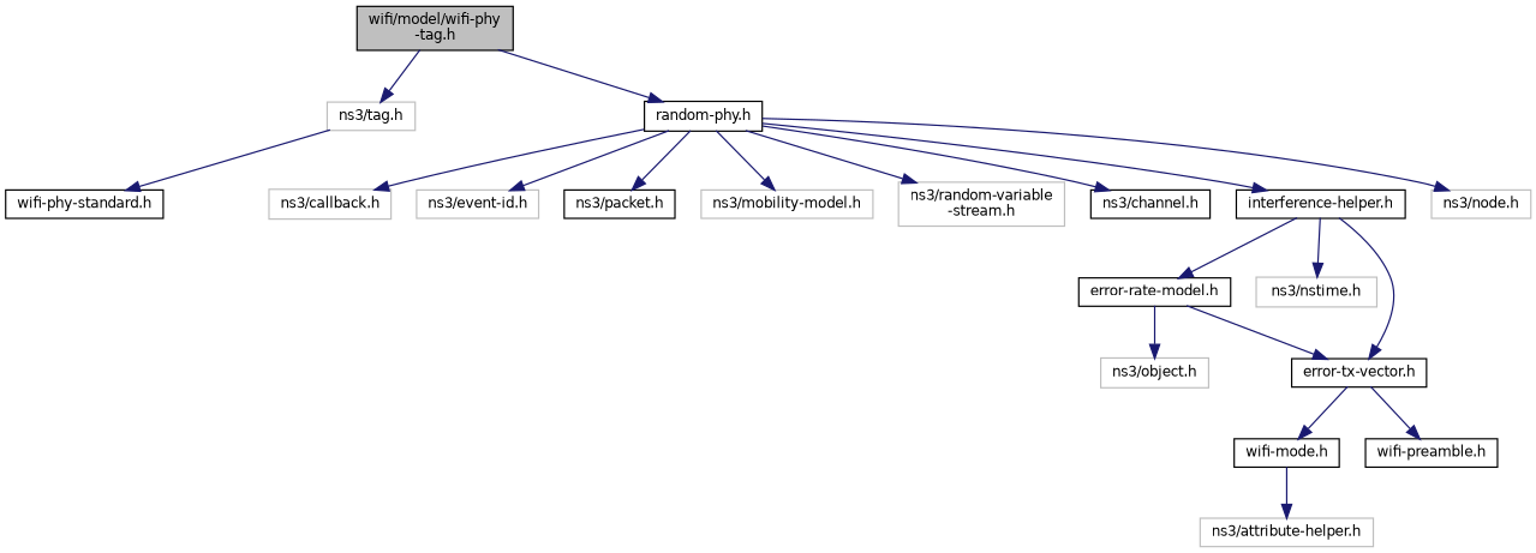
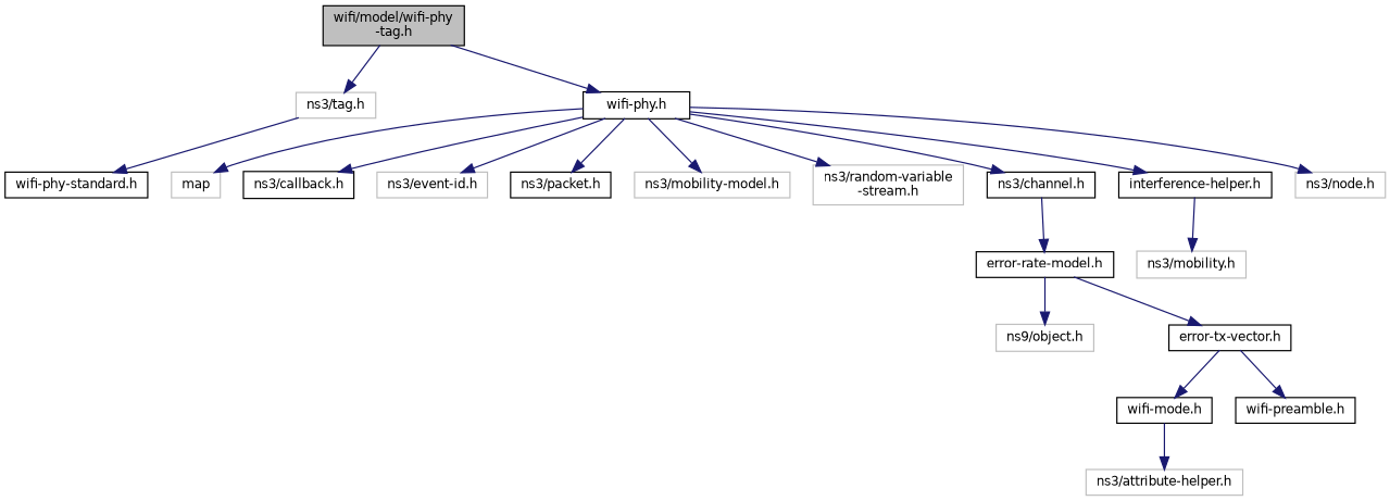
  digraph {
    node [color=black fillcolor=white fontname=Helvetica fontsize=10 shape=record style=filled]
    edge [color=midnightblue fontname=Helvetica fontsize=10 labelfontname=Helvetica labelfontsize=10 style=solid]
    n1 [fillcolor=grey75 fontcolor=black height=0.2 label="wifi/model/wifi-phy\l-tag.h" width=0.4]
    n2 [color=grey75 height=0.2 label="ns3/tag.h" width=0.4]
-   n3 [height=0.2 label="random-phy.h" width=0.4]
+   n3 [height=0.2 label="wifi-phy.h" width=0.4]
    n4 [height=0.2 label="wifi-phy-standard.h" width=0.4]
-   n6 [color=grey75 height=0.2 label="ns3/callback.h" width=0.4]
+   n5 [color=grey75 height=0.2 label=map width=0.4]
+   n6 [height=0.2 label="ns3/callback.h" width=0.4]
    n7 [color=grey75 height=0.2 label="ns3/event-id.h" width=0.4]
    n8 [height=0.2 label="ns3/packet.h" width=0.4]
    n9 [color=grey75 height=0.2 label="ns3/mobility-model.h" width=0.4]
    n10 [color=grey75 height=0.2 label="ns3/random-variable\l-stream.h" width=0.4]
    n11 [height=0.2 label="ns3/channel.h" width=0.4]
    n12 [height=0.2 label="interference-helper.h" width=0.4]
    n13 [color=grey75 height=0.2 label="ns3/node.h" width=0.4]
-   n14 [color=grey75 height=0.2 label="ns3/nstime.h" width=0.4]
+   n14 [color=grey75 height=0.2 label="ns3/mobility.h" width=0.4]
    n15 [height=0.2 label="error-tx-vector.h" width=0.4]
    n16 [height=0.2 label="error-rate-model.h" width=0.4]
    n17 [height=0.2 label="wifi-mode.h" width=0.4]
    n18 [height=0.2 label="wifi-preamble.h" width=0.4]
-   n19 [color=grey75 height=0.2 label="ns3/object.h" width=0.4]
+   n19 [color=grey75 height=0.2 label="ns9/object.h" width=0.4]
    n20 [color=grey75 height=0.2 label="ns3/attribute-helper.h" width=0.4]
    n1 -> n2
    n1 -> n3
    n2 -> n4
+   n3 -> n5
    n3 -> n6
    n3 -> n7
    n3 -> n8
    n3 -> n9
    n3 -> n10
    n3 -> n11
    n3 -> n12
    n3 -> n13
    n12 -> n14
-   n12 -> n15
-   n12 -> n16
+   n11 -> n16
    n15 -> n17
    n15 -> n18
    n16 -> n15
    n16 -> n19
    n17 -> n20
  }
